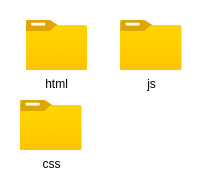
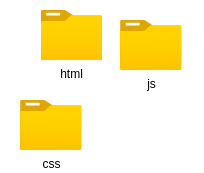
  <mxCell id="0" />
  <mxCell id="1" parent="0" />
- <mxCell id="2" value="html" style="aspect=fixed;html=1;points=[];align=center;image;fontSize=12;image=img/lib/azure2/general/Folder_Blank.svg;" vertex="1" parent="1"><mxGeometry x="25.5" y="20" width="61.61" height="50" as="geometry" /></mxCell>
+ <mxCell id="2" value="html" style="aspect=fixed;html=1;points=[];align=center;image;fontSize=12;image=img/lib/azure2/general/Folder_Blank.svg;" vertex="1" parent="1"><mxGeometry x="40.5" y="10" width="61.61" height="50" as="geometry" /></mxCell>
  <mxCell id="3" value="css" style="aspect=fixed;html=1;points=[];align=center;image;fontSize=12;image=img/lib/azure2/general/Folder_Blank.svg;" vertex="1" parent="1"><mxGeometry x="20" y="100" width="61.61" height="50" as="geometry" /></mxCell>
  <mxCell id="4" value="js" style="aspect=fixed;html=1;points=[];align=center;image;fontSize=12;image=img/lib/azure2/general/Folder_Blank.svg;" vertex="1" parent="1"><mxGeometry x="120" y="20" width="61.61" height="50" as="geometry" /></mxCell>
